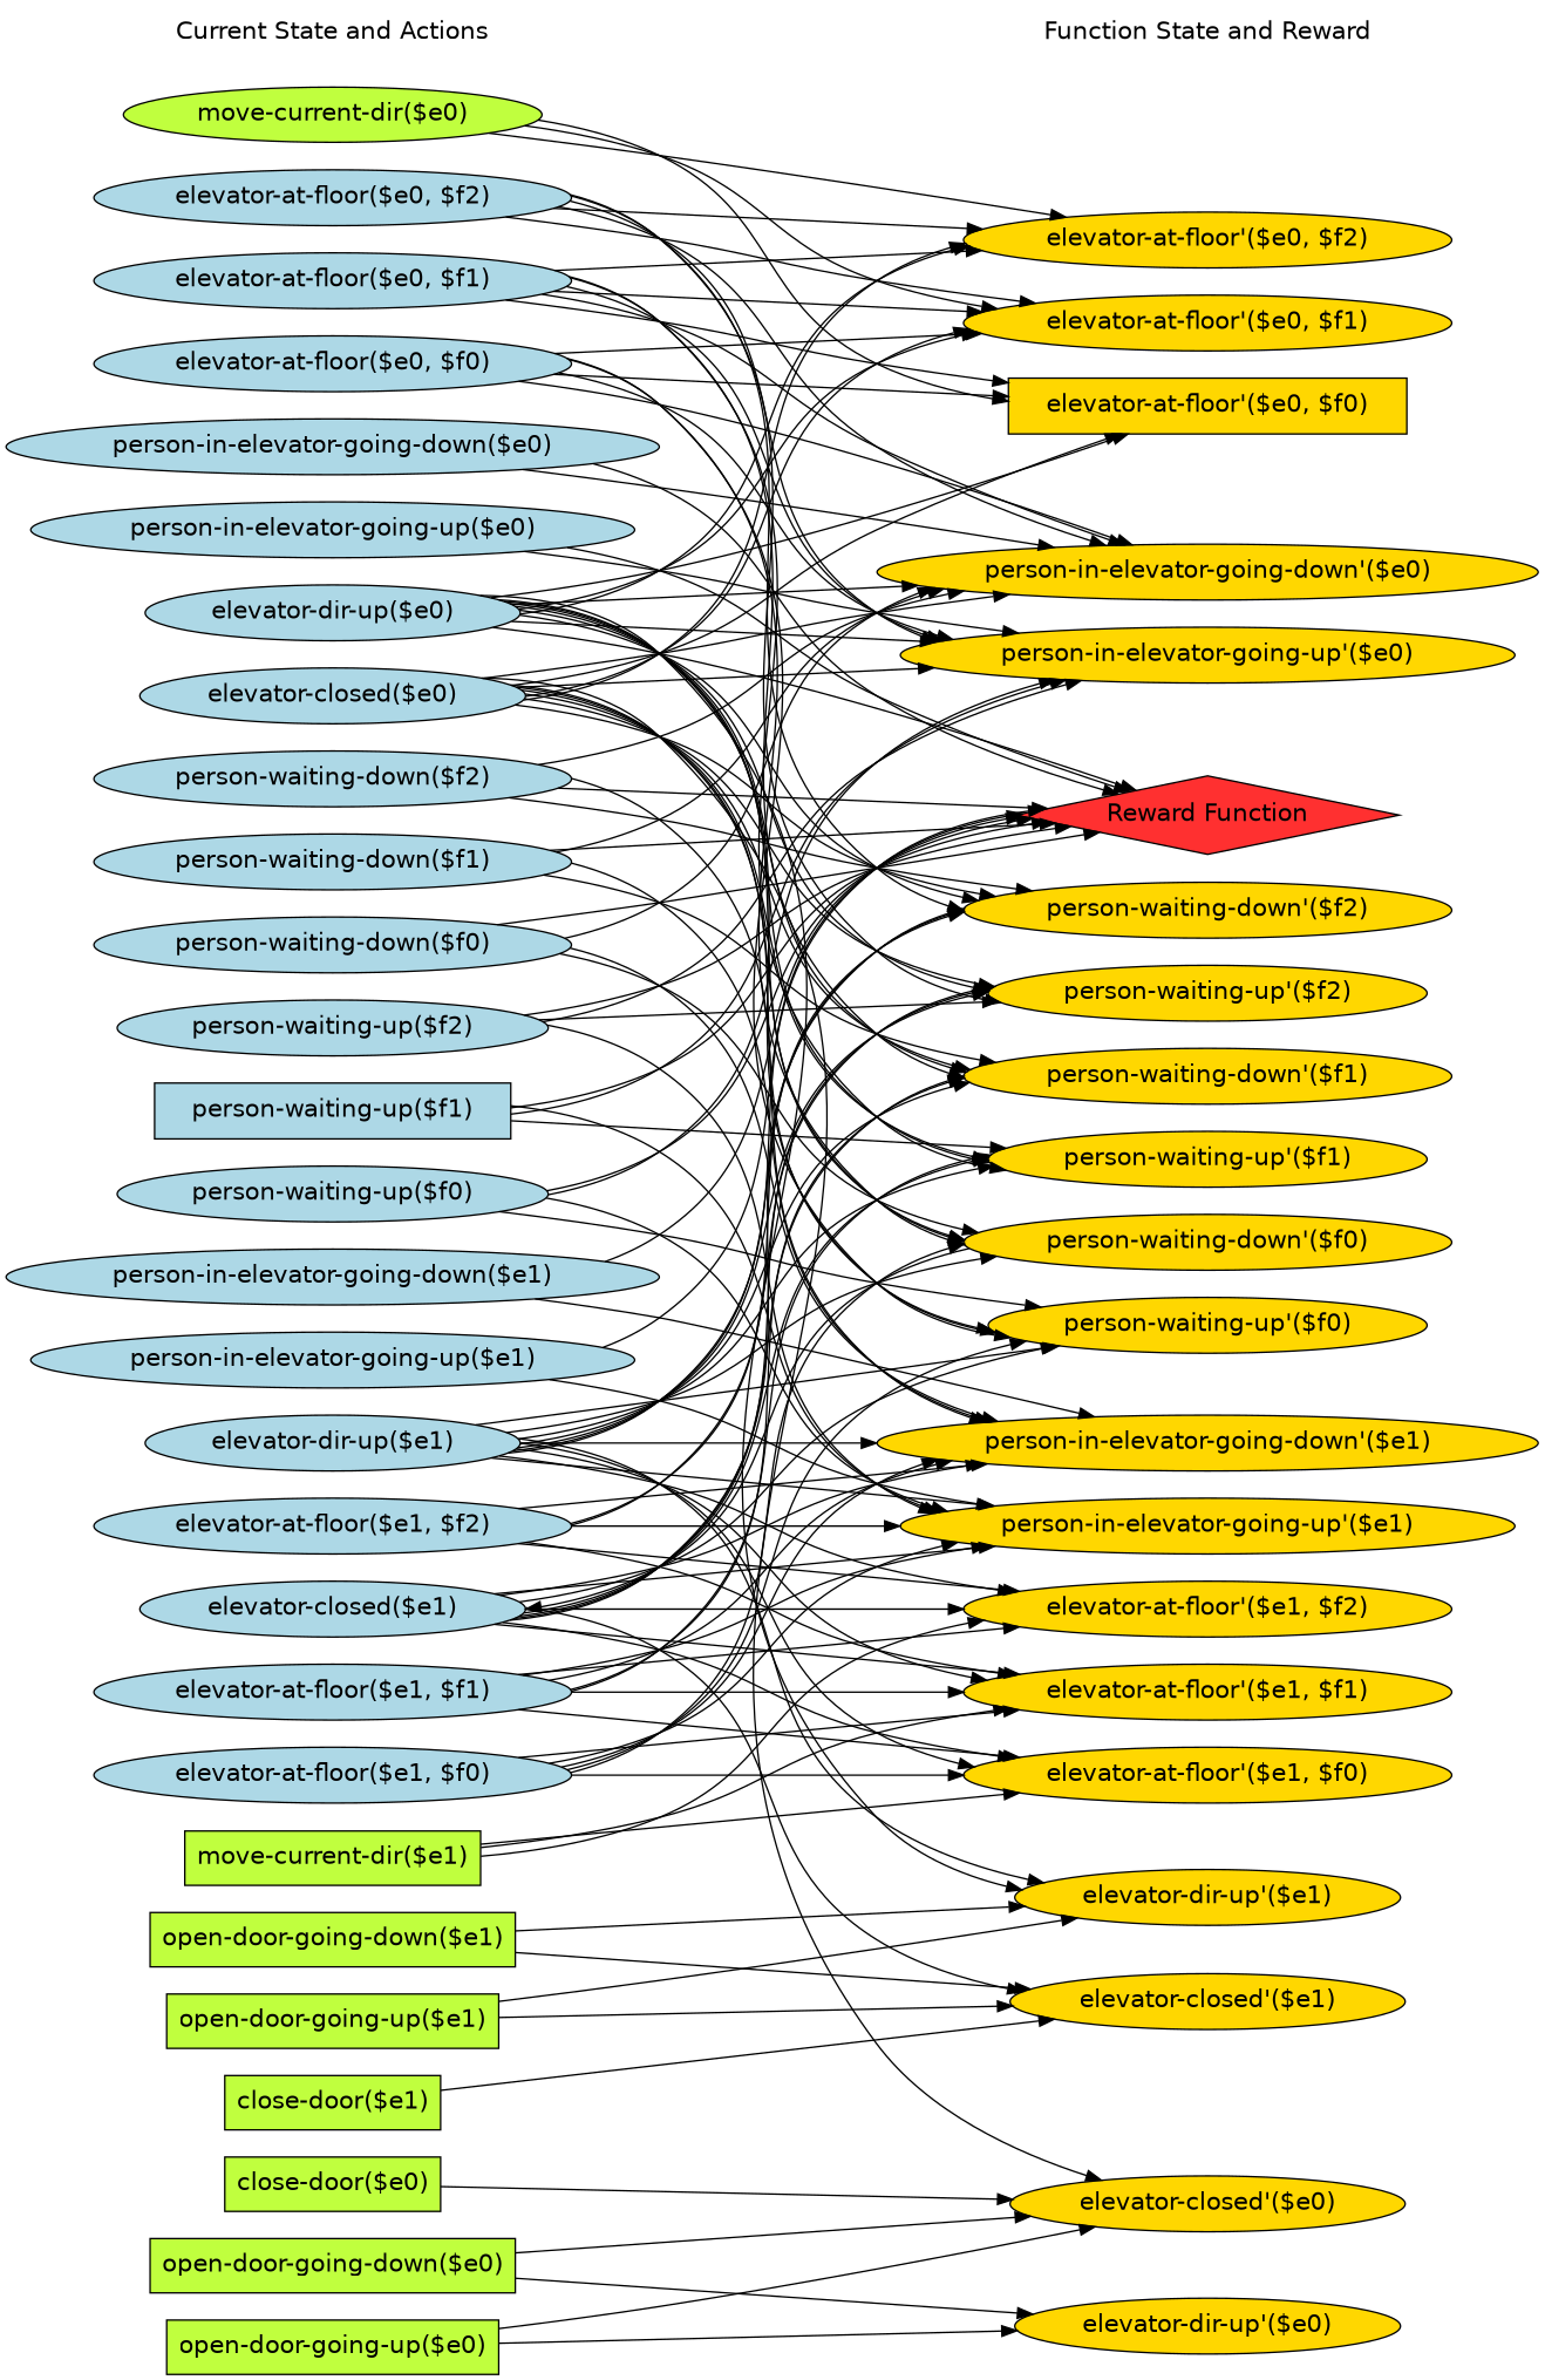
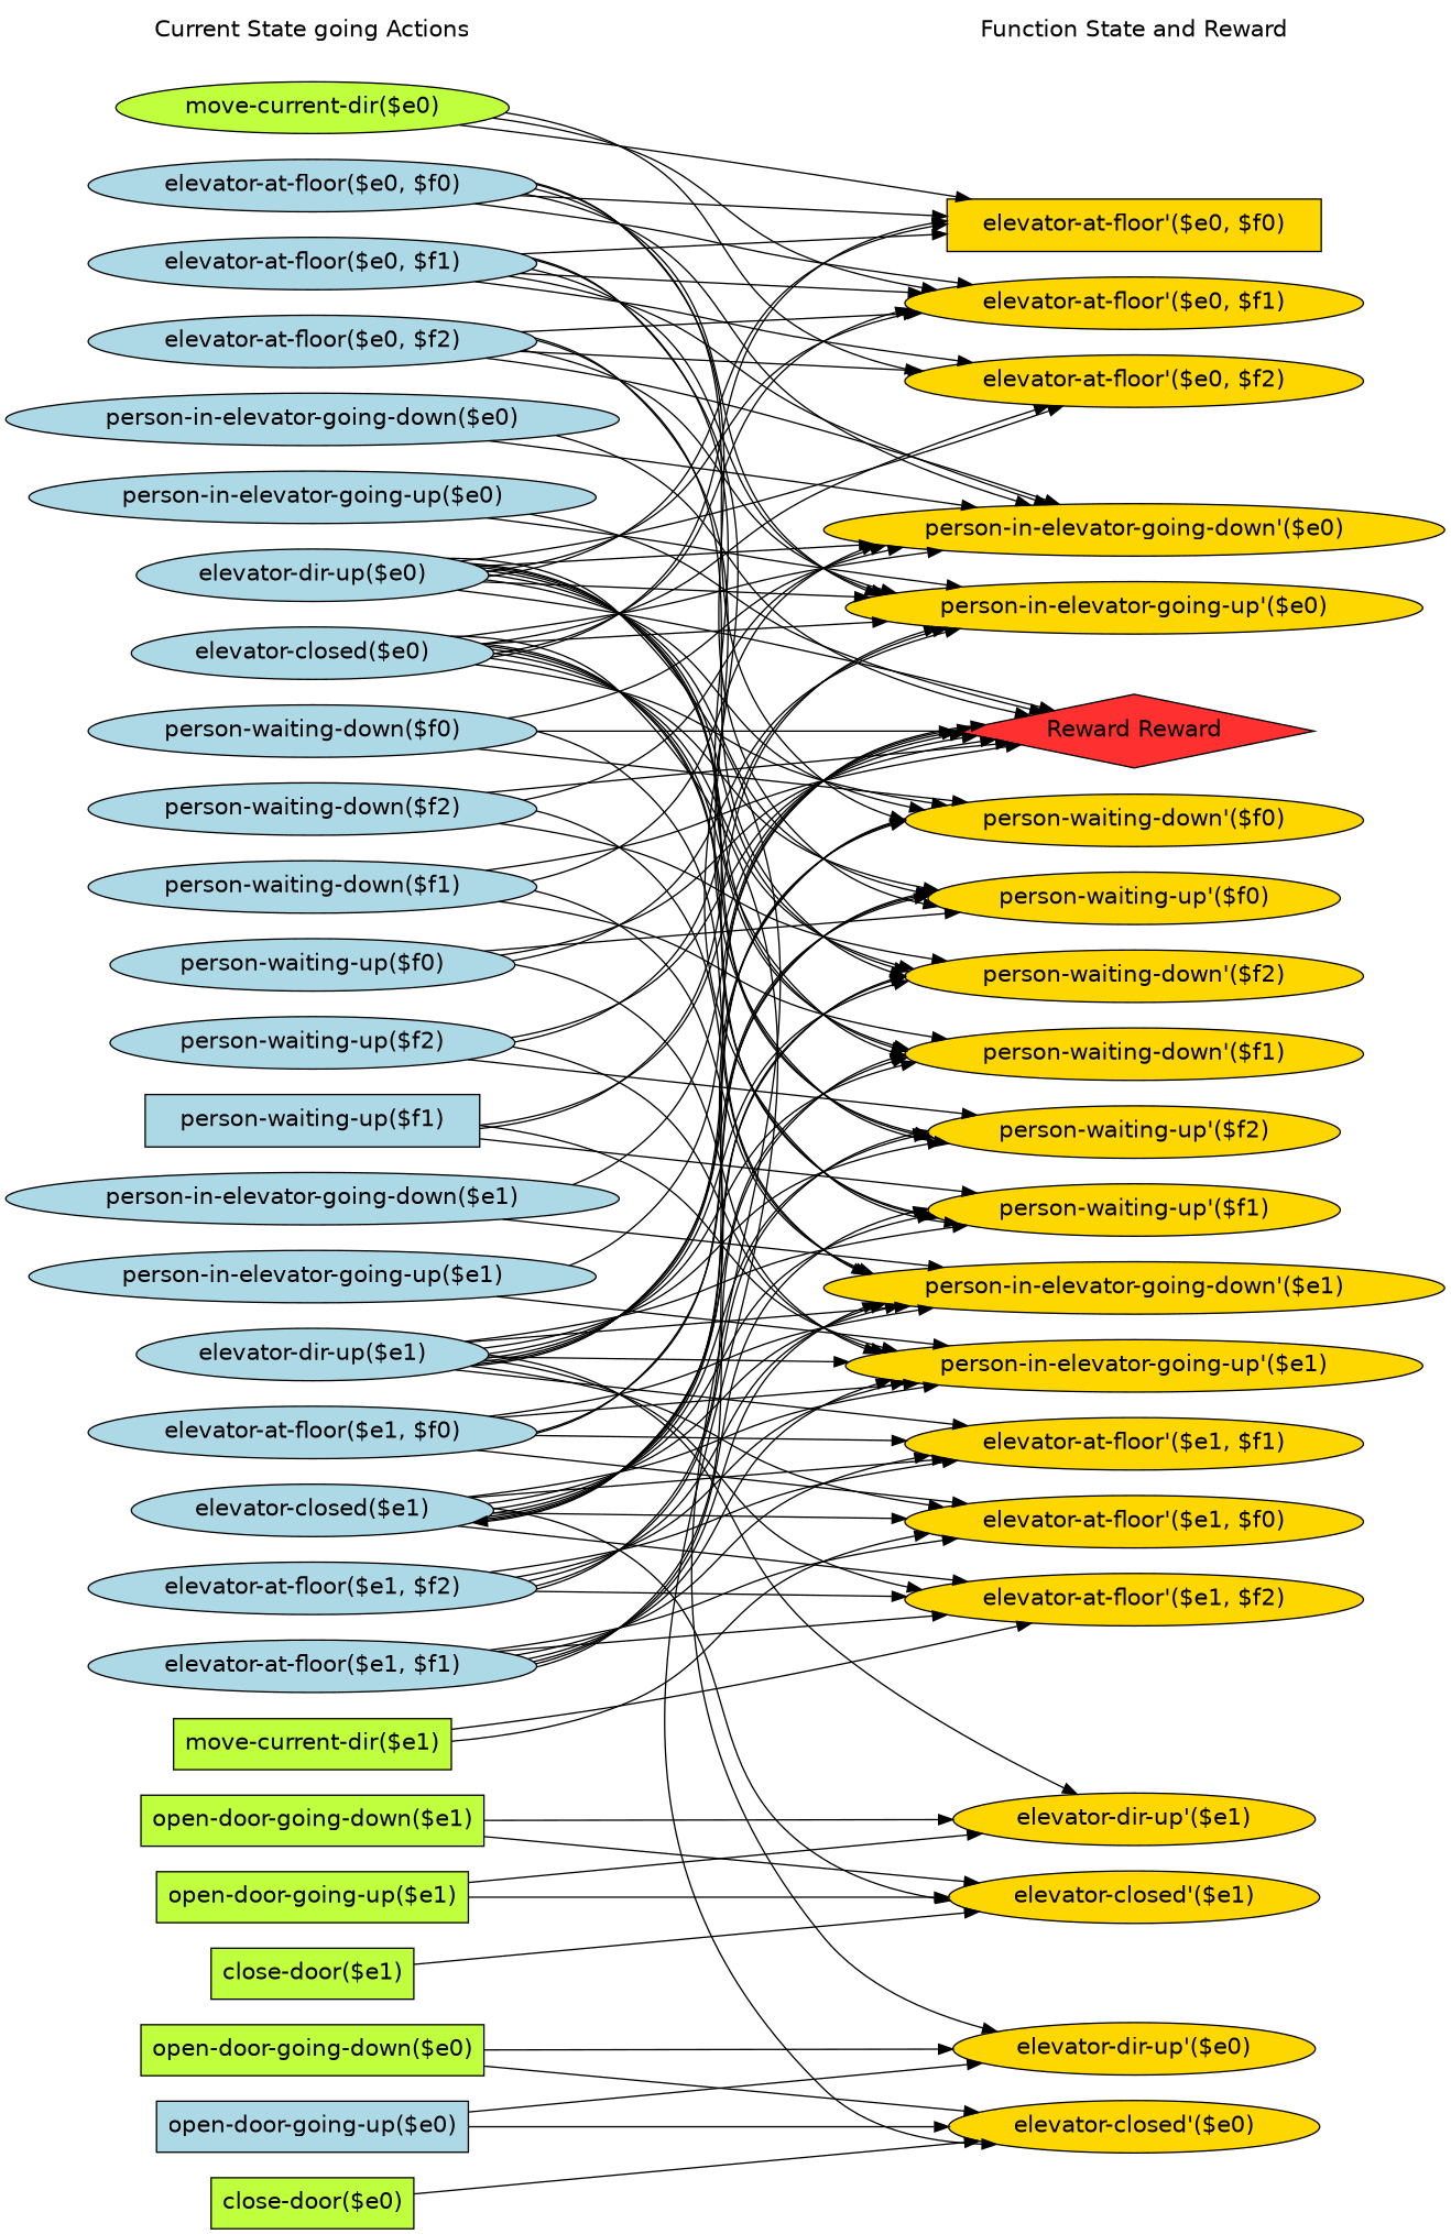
  digraph {
    fontname="DejaVu Sans"
    fontsize=16
    rankdir=LR
    ranksep=2.00
    node [color=black fillcolor=lightblue fontname="DejaVu Sans" fontsize=16 shape=ellipse style=filled]
    edge [fontname="DejaVu Sans" color=black style=solid]
    "person-waiting-up($f0)" [height=0.51069 width=3.2802]
    "person-waiting-down($f1)" [height=0.51069 width=3.6534]
    "person-in-elevator-going-up($e1)" [height=0.51069 width=4.5569]
    "close-door($e1)" [fillcolor=olivedrab1 height=0.5 shape=box width=1.6389]
    "elevator-at-floor($e0, $f1)" [height=0.51069 width=3.6141]
    "elevator-at-floor($e1, $f2)" [height=0.51069 width=3.6141]
    "person-waiting-down($f0)" [height=0.51069 width=3.6534]
    "open-door-going-down($e1)" [fillcolor=olivedrab1 height=0.5 shape=box width=2.7917]
    "person-in-elevator-going-down($e0)" [height=0.51069 width=4.9301]
    "close-door($e0)" [fillcolor=olivedrab1 height=0.5 shape=box width=1.6389]
    "elevator-at-floor($e0, $f0)" [height=0.51069 width=3.6141]
    "elevator-at-floor($e1, $f1)" [height=0.51069 width=3.6141]
    "elevator-dir-up($e1)" [height=0.51069 width=2.8677]
-   "Current State and Actions" [fillcolor=white height=0.5 shape=plaintext style=bold width=2.5139]
+   "Current State and Actions" [fillcolor=white height=0.5 shape=plaintext style=bold width=2.5139 label="Current State going Actions"]
    "move-current-dir($e1)" [fillcolor=olivedrab1 height=0.5 shape=box width=2.2222]
    "open-door-going-down($e0)" [fillcolor=olivedrab1 height=0.5 shape=box width=2.7917]
    "person-in-elevator-going-down($e1)" [height=0.51069 width=4.9301]
    "elevator-closed($e0)" [height=0.51069 width=2.8874]
-   "open-door-going-up($e0)" [fillcolor=olivedrab1 height=0.5 shape=box width=2.5278]
+   "open-door-going-up($e0)" [height=0.5 shape=box width=2.5278]
    "person-waiting-up($f2)" [height=0.51069 width=3.2802]
    "person-waiting-down($f2)" [height=0.51069 width=3.6534]
    "elevator-dir-up($e0)" [height=0.51069 width=2.8677]
    "move-current-dir($e0)" [fillcolor=olivedrab1 height=0.5 width=2.2222]
    "elevator-at-floor($e1, $f0)" [height=0.51069 width=3.6141]
    "person-in-elevator-going-up($e0)" [height=0.51069 width=4.5569]
    "open-door-going-up($e1)" [fillcolor=olivedrab1 height=0.5 shape=box width=2.5278]
    "elevator-closed($e1)" [height=0.51069 width=2.8874]
    "elevator-at-floor($e0, $f2)" [height=0.51069 width=3.6141]
    "person-waiting-up($f1)" [height=0.51069 shape=box width=3.2802]
    "elevator-at-floor'($e0, $f2)" [fillcolor=gold1 height=0.51069 width=3.673]
    "person-waiting-up'($f2)" [fillcolor=gold1 height=0.51069 width=3.3391]
    "person-waiting-down'($f1)" [fillcolor=gold1 height=0.51069 width=3.7123]
    "elevator-closed'($e0)" [fillcolor=gold1 height=0.51069 width=2.9463]
    n34 [fillcolor=white height=0.5 label="Function State and Reward" shape=plaintext style=bold width=2.25]
-   "Reward Function" [fillcolor=firebrick1 height=0.72222 shape=diamond width=3.5278]
+   "Reward Function" [fillcolor=firebrick1 height=0.72222 shape=diamond width=3.5278 label="Reward Reward"]
    "person-in-elevator-going-down'($e1)" [fillcolor=gold1 height=0.51069 width=4.989]
    "elevator-at-floor'($e0, $f1)" [fillcolor=gold1 height=0.51069 width=3.673]
    "person-waiting-down'($f2)" [fillcolor=gold1 height=0.51069 width=3.7123]
    "person-waiting-up'($f1)" [fillcolor=gold1 height=0.51069 width=3.3391]
    "elevator-dir-up'($e0)" [fillcolor=gold1 height=0.51069 width=2.9266]
    "elevator-closed'($e1)" [fillcolor=gold1 height=0.51069 width=2.9463]
    "person-in-elevator-going-up'($e0)" [fillcolor=gold1 height=0.51069 width=4.6158]
    "elevator-at-floor'($e1, $f0)" [fillcolor=gold1 height=0.51069 width=3.673]
    "elevator-at-floor'($e0, $f0)" [fillcolor=gold1 height=0.51069 shape=box width=3.673]
    "person-waiting-up'($f0)" [fillcolor=gold1 height=0.51069 width=3.3391]
    "elevator-dir-up'($e1)" [fillcolor=gold1 height=0.51069 width=2.9266]
    "person-in-elevator-going-up'($e1)" [fillcolor=gold1 height=0.51069 width=4.6158]
    "elevator-at-floor'($e1, $f1)" [fillcolor=gold1 height=0.51069 width=3.673]
    "person-waiting-down'($f0)" [fillcolor=gold1 height=0.51069 width=3.7123]
    "elevator-at-floor'($e1, $f2)" [fillcolor=gold1 height=0.51069 width=3.673]
    "person-in-elevator-going-down'($e0)" [fillcolor=gold1 height=0.51069 width=4.989]
    subgraph sub_1 {
      rank=same
      "person-waiting-up($f0)"
      "person-waiting-down($f1)"
      "person-in-elevator-going-up($e1)"
      "close-door($e1)"
      "elevator-at-floor($e0, $f1)"
      "elevator-at-floor($e1, $f2)"
      "person-waiting-down($f0)"
      "open-door-going-down($e1)"
      "person-in-elevator-going-down($e0)"
      "close-door($e0)"
      "elevator-at-floor($e0, $f0)"
      "elevator-at-floor($e1, $f1)"
      "elevator-dir-up($e1)"
      "Current State and Actions"
      "move-current-dir($e1)"
      "open-door-going-down($e0)"
      "person-in-elevator-going-down($e1)"
      "elevator-closed($e0)"
      "open-door-going-up($e0)"
      "person-waiting-up($f2)"
      "person-waiting-down($f2)"
      "elevator-dir-up($e0)"
      "move-current-dir($e0)"
      "elevator-at-floor($e1, $f0)"
      "person-in-elevator-going-up($e0)"
      "open-door-going-up($e1)"
      "elevator-closed($e1)"
      "elevator-at-floor($e0, $f2)"
      "person-waiting-up($f1)"
    }
    subgraph sub_2 {
      rank=same
      "elevator-at-floor'($e0, $f2)"
      "person-waiting-up'($f2)"
      "person-waiting-down'($f1)"
      "elevator-closed'($e0)"
      n34
      "Reward Function"
      "person-in-elevator-going-down'($e1)"
      "elevator-at-floor'($e0, $f1)"
      "person-waiting-down'($f2)"
      "person-waiting-up'($f1)"
      "elevator-dir-up'($e0)"
      "elevator-closed'($e1)"
      "person-in-elevator-going-up'($e0)"
      "elevator-at-floor'($e1, $f0)"
      "elevator-at-floor'($e0, $f0)"
      "person-waiting-up'($f0)"
      "elevator-dir-up'($e1)"
      "person-in-elevator-going-up'($e1)"
      "elevator-at-floor'($e1, $f1)"
      "person-waiting-down'($f0)"
      "elevator-at-floor'($e1, $f2)"
      "person-in-elevator-going-down'($e0)"
    }
    "person-waiting-up($f0)" -> "Reward Function" [color="" style=""]
    "person-waiting-up($f0)" -> "person-in-elevator-going-up'($e0)"
    "person-waiting-up($f0)" -> "person-waiting-up'($f0)"
    "person-waiting-up($f0)" -> "person-in-elevator-going-up'($e1)"
    "person-waiting-down($f1)" -> "person-waiting-down'($f1)"
    "person-waiting-down($f1)" -> "Reward Function" [color="" style=""]
    "person-waiting-down($f1)" -> "person-in-elevator-going-down'($e1)"
    "person-waiting-down($f1)" -> "person-in-elevator-going-down'($e0)"
    "person-in-elevator-going-up($e1)" -> "Reward Function" [color="" style=""]
    "person-in-elevator-going-up($e1)" -> "person-in-elevator-going-up'($e1)"
    "close-door($e1)" -> "elevator-closed'($e1)"
    "elevator-at-floor($e0, $f1)" -> "elevator-at-floor'($e0, $f2)"
    "elevator-at-floor($e0, $f1)" -> "person-waiting-down'($f1)"
    "elevator-at-floor($e0, $f1)" -> "elevator-at-floor'($e0, $f1)"
    "elevator-at-floor($e0, $f1)" -> "person-waiting-up'($f1)"
    "elevator-at-floor($e0, $f1)" -> "person-in-elevator-going-up'($e0)"
    "elevator-at-floor($e0, $f1)" -> "elevator-at-floor'($e0, $f0)"
    "elevator-at-floor($e0, $f1)" -> "person-in-elevator-going-down'($e0)"
    "elevator-at-floor($e1, $f2)" -> "person-waiting-up'($f2)"
    "elevator-at-floor($e1, $f2)" -> "person-in-elevator-going-down'($e1)"
    "elevator-at-floor($e1, $f2)" -> "person-waiting-down'($f2)"
    "elevator-at-floor($e1, $f2)" -> "person-in-elevator-going-up'($e1)"
    "elevator-at-floor($e1, $f2)" -> "elevator-at-floor'($e1, $f1)"
    "elevator-at-floor($e1, $f2)" -> "elevator-at-floor'($e1, $f2)"
    "person-waiting-down($f0)" -> "Reward Function" [color="" style=""]
    "person-waiting-down($f0)" -> "person-in-elevator-going-down'($e1)"
    "person-waiting-down($f0)" -> "person-waiting-down'($f0)"
    "person-waiting-down($f0)" -> "person-in-elevator-going-down'($e0)"
    "open-door-going-down($e1)" -> "elevator-closed'($e1)"
    "open-door-going-down($e1)" -> "elevator-dir-up'($e1)"
    "person-in-elevator-going-down($e0)" -> "Reward Function" [color="" style=""]
    "person-in-elevator-going-down($e0)" -> "person-in-elevator-going-down'($e0)"
    "close-door($e0)" -> "elevator-closed'($e0)"
    "elevator-at-floor($e0, $f0)" -> "elevator-at-floor'($e0, $f1)"
    "elevator-at-floor($e0, $f0)" -> "person-in-elevator-going-up'($e0)"
    "elevator-at-floor($e0, $f0)" -> "elevator-at-floor'($e0, $f0)"
    "elevator-at-floor($e0, $f0)" -> "person-waiting-up'($f0)"
    "elevator-at-floor($e0, $f0)" -> "person-waiting-down'($f0)"
    "elevator-at-floor($e0, $f0)" -> "person-in-elevator-going-down'($e0)"
    "elevator-at-floor($e1, $f1)" -> "person-waiting-down'($f1)"
    "elevator-at-floor($e1, $f1)" -> "person-in-elevator-going-down'($e1)"
    "elevator-at-floor($e1, $f1)" -> "person-waiting-up'($f1)"
    "elevator-at-floor($e1, $f1)" -> "elevator-at-floor'($e1, $f0)"
    "elevator-at-floor($e1, $f1)" -> "person-in-elevator-going-up'($e1)"
    "elevator-at-floor($e1, $f1)" -> "elevator-at-floor'($e1, $f1)"
    "elevator-at-floor($e1, $f1)" -> "elevator-at-floor'($e1, $f2)"
    "elevator-dir-up($e1)" -> "person-waiting-up'($f2)"
    "elevator-dir-up($e1)" -> "person-waiting-down'($f1)"
    "elevator-dir-up($e1)" -> "Reward Function" [color="" style=""]
    "elevator-dir-up($e1)" -> "person-in-elevator-going-down'($e1)"
    "elevator-dir-up($e1)" -> "person-waiting-down'($f2)"
    "elevator-dir-up($e1)" -> "person-waiting-up'($f1)"
    "elevator-dir-up($e1)" -> "elevator-at-floor'($e1, $f0)"
    "elevator-dir-up($e1)" -> "person-waiting-up'($f0)"
    "elevator-dir-up($e1)" -> "elevator-dir-up'($e1)"
    "elevator-dir-up($e1)" -> "person-in-elevator-going-up'($e1)"
    "elevator-dir-up($e1)" -> "elevator-at-floor'($e1, $f1)"
    "elevator-dir-up($e1)" -> "person-waiting-down'($f0)"
    "elevator-dir-up($e1)" -> "elevator-at-floor'($e1, $f2)"
    "Current State and Actions" -> n34 [style=invis]
    "move-current-dir($e1)" -> "elevator-at-floor'($e1, $f0)"
-   "move-current-dir($e1)" -> "elevator-at-floor'($e1, $f1)"
    "move-current-dir($e1)" -> "elevator-at-floor'($e1, $f2)"
    "open-door-going-down($e0)" -> "elevator-closed'($e0)"
    "open-door-going-down($e0)" -> "elevator-dir-up'($e0)"
    "person-in-elevator-going-down($e1)" -> "Reward Function" [color="" style=""]
    "person-in-elevator-going-down($e1)" -> "person-in-elevator-going-down'($e1)"
    "elevator-closed($e0)" -> "elevator-at-floor'($e0, $f2)"
    "elevator-closed($e0)" -> "person-waiting-up'($f2)"
    "elevator-closed($e0)" -> "person-waiting-down'($f1)"
    "elevator-closed($e0)" -> "elevator-closed'($e0)"
    "elevator-closed($e0)" -> "elevator-at-floor'($e0, $f1)"
    "elevator-closed($e0)" -> "person-waiting-down'($f2)"
    "elevator-closed($e0)" -> "person-waiting-up'($f1)"
    "elevator-closed($e0)" -> "person-in-elevator-going-up'($e0)"
    "elevator-closed($e0)" -> "elevator-at-floor'($e0, $f0)"
    "elevator-closed($e0)" -> "person-waiting-up'($f0)"
    "elevator-closed($e0)" -> "person-waiting-down'($f0)"
    "elevator-closed($e0)" -> "person-in-elevator-going-down'($e0)"
    "open-door-going-up($e0)" -> "elevator-closed'($e0)"
    "open-door-going-up($e0)" -> "elevator-dir-up'($e0)"
    "person-waiting-up($f2)" -> "person-waiting-up'($f2)"
    "person-waiting-up($f2)" -> "Reward Function" [color="" style=""]
    "person-waiting-up($f2)" -> "person-in-elevator-going-up'($e0)"
    "person-waiting-up($f2)" -> "person-in-elevator-going-up'($e1)"
    "person-waiting-down($f2)" -> "Reward Function" [color="" style=""]
    "person-waiting-down($f2)" -> "person-in-elevator-going-down'($e1)"
    "person-waiting-down($f2)" -> "person-waiting-down'($f2)"
    "person-waiting-down($f2)" -> "person-in-elevator-going-down'($e0)"
    "elevator-dir-up($e0)" -> "elevator-at-floor'($e0, $f2)"
    "elevator-dir-up($e0)" -> "person-waiting-up'($f2)"
    "elevator-dir-up($e0)" -> "person-waiting-down'($f1)"
    "elevator-dir-up($e0)" -> "Reward Function" [color="" style=""]
    "elevator-dir-up($e0)" -> "elevator-at-floor'($e0, $f1)"
    "elevator-dir-up($e0)" -> "person-waiting-down'($f2)"
    "elevator-dir-up($e0)" -> "person-waiting-up'($f1)"
-   "elevator-dir-up($e0)" -> "elevator-dir-up'($e1)"
+   "elevator-dir-up($e0)" -> "elevator-dir-up'($e0)"
    "elevator-dir-up($e0)" -> "person-in-elevator-going-up'($e0)"
    "elevator-dir-up($e0)" -> "elevator-at-floor'($e0, $f0)"
    "elevator-dir-up($e0)" -> "person-waiting-up'($f0)"
    "elevator-dir-up($e0)" -> "person-waiting-down'($f0)"
    "elevator-dir-up($e0)" -> "person-in-elevator-going-down'($e0)"
    "move-current-dir($e0)" -> "elevator-at-floor'($e0, $f2)"
    "move-current-dir($e0)" -> "elevator-at-floor'($e0, $f1)"
    "move-current-dir($e0)" -> "elevator-at-floor'($e0, $f0)"
    "elevator-at-floor($e1, $f0)" -> "person-in-elevator-going-down'($e1)"
    "elevator-at-floor($e1, $f0)" -> "elevator-at-floor'($e1, $f0)"
    "elevator-at-floor($e1, $f0)" -> "person-waiting-up'($f0)"
    "elevator-at-floor($e1, $f0)" -> "person-in-elevator-going-up'($e1)"
    "elevator-at-floor($e1, $f0)" -> "elevator-at-floor'($e1, $f1)"
    "elevator-at-floor($e1, $f0)" -> "person-waiting-down'($f0)"
    "person-in-elevator-going-up($e0)" -> "Reward Function" [color="" style=""]
    "person-in-elevator-going-up($e0)" -> "person-in-elevator-going-up'($e0)"
    "open-door-going-up($e1)" -> "elevator-closed'($e1)"
    "open-door-going-up($e1)" -> "elevator-dir-up'($e1)"
    "elevator-closed($e1)" -> "person-waiting-up'($f2)"
    "elevator-closed($e1)" -> "person-waiting-down'($f1)"
    "elevator-closed($e1)" -> "person-in-elevator-going-down'($e1)"
    "elevator-closed($e1)" -> "person-waiting-down'($f2)"
    "elevator-closed($e1)" -> "person-waiting-up'($f1)"
    "elevator-closed($e1)" -> "elevator-closed'($e1)"
    "elevator-closed($e1)" -> "elevator-at-floor'($e1, $f0)"
    "elevator-closed($e1)" -> "person-waiting-up'($f0)"
    "elevator-closed($e1)" -> "person-in-elevator-going-up'($e1)"
    "elevator-closed($e1)" -> "elevator-at-floor'($e1, $f1)"
    "elevator-closed($e1)" -> "elevator-at-floor'($e1, $f2)"
    "elevator-at-floor($e0, $f2)" -> "elevator-at-floor'($e0, $f2)"
    "elevator-at-floor($e0, $f2)" -> "person-waiting-up'($f2)"
    "elevator-at-floor($e0, $f2)" -> "elevator-at-floor'($e0, $f1)"
    "elevator-at-floor($e0, $f2)" -> "person-waiting-down'($f2)"
    "elevator-at-floor($e0, $f2)" -> "person-in-elevator-going-up'($e0)"
    "elevator-at-floor($e0, $f2)" -> "person-in-elevator-going-down'($e0)"
    "person-waiting-up($f1)" -> "Reward Function" [color="" style=""]
    "person-waiting-up($f1)" -> "person-waiting-up'($f1)"
    "person-waiting-up($f1)" -> "person-in-elevator-going-up'($e0)"
    "person-waiting-up($f1)" -> "person-in-elevator-going-up'($e1)"
    "person-waiting-down'($f0)" -> "elevator-closed($e1)"
  }
